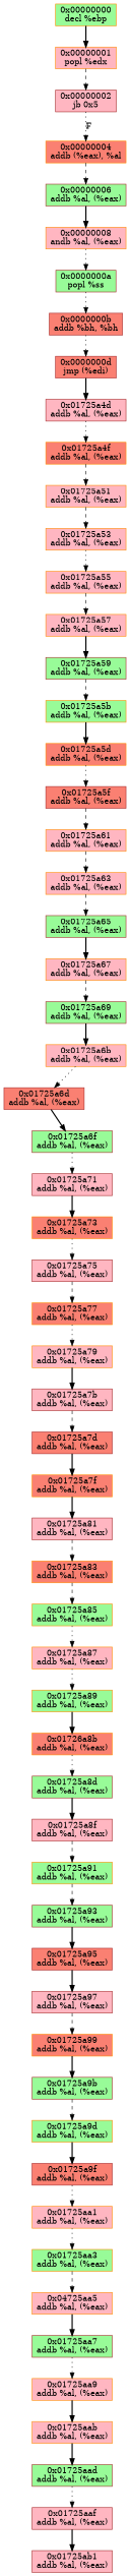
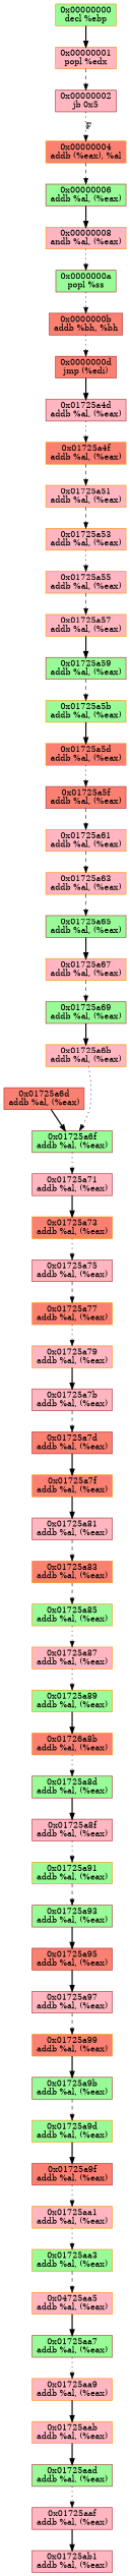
  digraph {
    node [color=darkorange fillcolor=lightpink shape=rectangle style=filled]
    edge [color="#000000" style=bold]
    n1 [fillcolor=palegreen label="0x00000000\ndecl %ebp"]
    n2 [label="0x00000001\npopl %edx"]
    n3 [color=brown label="0x00000002\njb 0x5"]
    n4 [fillcolor=salmon label="0x00000004\naddb (%eax), %al"]
    n5 [color=brown fillcolor=palegreen label="0x00000006\naddb %al, (%eax)"]
    n6 [label="0x00000008\nandb %al, (%eax)"]
    n7 [color=brown fillcolor=palegreen label="0x0000000a\npopl %ss"]
    n8 [color=brown fillcolor=salmon label="0x0000000b\naddb %bh, %bh"]
    n9 [color=brown fillcolor=salmon label="0x0000000d\njmp (%edi)"]
    n10 [color=brown label="0x01725a4d\naddb %al, (%eax)"]
    n11 [fillcolor=salmon label="0x01725a4f\naddb %al, (%eax)"]
    n12 [label="0x01725a51\naddb %al, (%eax)"]
    n13 [label="0x01725a53\naddb %al, (%eax)"]
    n14 [label="0x01725a55\naddb %al, (%eax)"]
    n15 [label="0x01725a57\naddb %al, (%eax)"]
    n16 [color=brown fillcolor=palegreen label="0x01725a59\naddb %al, (%eax)"]
    n17 [fillcolor=palegreen label="0x01725a5b\naddb %al, (%eax)"]
    n18 [fillcolor=salmon label="0x01725a5d\naddb %al, (%eax)"]
    n19 [color=brown fillcolor=salmon label="0x01725a5f\naddb %al, (%eax)"]
    n20 [label="0x01725a61\naddb %al, (%eax)"]
    n21 [label="0x01725a63\naddb %al, (%eax)"]
    n22 [color=brown fillcolor=palegreen label="0x01725a65\naddb %al, (%eax)"]
    n23 [label="0x01725a67\naddb %al, (%eax)"]
    n24 [color=brown fillcolor=palegreen label="0x01725a69\naddb %al, (%eax)"]
    n25 [label="0x01725a6b\naddb %al, (%eax)"]
    n26 [color=brown fillcolor=salmon label="0x01725a6d\naddb %al, (%eax)"]
    n27 [color=brown fillcolor=palegreen label="0x01725a6f\naddb %al, (%eax)"]
    n28 [color=brown label="0x01725a71\naddb %al, (%eax)"]
    n29 [fillcolor=salmon label="0x01725a73\naddb %al, (%eax)"]
    n30 [color=brown label="0x01725a75\naddb %al, (%eax)"]
    n31 [fillcolor=salmon label="0x01725a77\naddb %al, (%eax)"]
    n32 [label="0x01725a79\naddb %al, (%eax)"]
    n33 [color=brown label="0x01725a7b\naddb %al, (%eax)"]
    n34 [color=brown fillcolor=salmon label="0x01725a7d\naddb %al, (%eax)"]
    n35 [fillcolor=salmon label="0x01725a7f\naddb %al, (%eax)"]
    n36 [color=brown label="0x01725a81\naddb %al, (%eax)"]
    n37 [fillcolor=salmon label="0x01725a83\naddb %al, (%eax)"]
    n38 [fillcolor=palegreen label="0x01725a85\naddb %al, (%eax)"]
    n39 [label="0x01725a87\naddb %al, (%eax)"]
    n40 [fillcolor=palegreen label="0x01725a89\naddb %al, (%eax)"]
    n41 [fillcolor=salmon label="0x01726a8b\naddb %al, (%eax)"]
    n42 [color=brown fillcolor=palegreen label="0x01725a8d\naddb %al, (%eax)"]
    n43 [color=brown label="0x01725a8f\naddb %al, (%eax)"]
    n44 [fillcolor=palegreen label="0x01725a91\naddb %al, (%eax)"]
    n45 [color=brown fillcolor=palegreen label="0x01725a93\naddb %al, (%eax)"]
    n46 [color=brown fillcolor=salmon label="0x01725a95\naddb %al, (%eax)"]
    n47 [color=brown label="0x01725a97\naddb %al, (%eax)"]
    n48 [fillcolor=salmon label="0x01725a99\naddb %al, (%eax)"]
    n49 [color=brown fillcolor=palegreen label="0x01725a9b\naddb %al, (%eax)"]
    n50 [fillcolor=palegreen label="0x01725a9d\naddb %al, (%eax)"]
    n51 [color=brown fillcolor=salmon label="0x01725a9f\naddb %al, (%eax)"]
    n52 [label="0x01725aa1\naddb %al, (%eax)"]
    n53 [fillcolor=palegreen label="0x01725aa3\naddb %al, (%eax)"]
    n54 [label="0x04725aa5\naddb %al, (%eax)"]
    n55 [color=brown fillcolor=palegreen label="0x01725aa7\naddb %al, (%eax)"]
    n56 [label="0x01725aa9\naddb %al, (%eax)"]
    n57 [label="0x01725aab\naddb %al, (%eax)"]
    n58 [color=brown fillcolor=palegreen label="0x01725aad\naddb %al, (%eax)"]
    n59 [color=brown label="0x01725aaf\naddb %al, (%eax)"]
    n60 [color=brown label="0x01725ab1\naddb %al, (%eax)"]
    n1 -> n2
    n2 -> n3 [style=dashed]
    n3 -> n4 [label=F style=dotted]
    n4 -> n5 [style=dashed]
    n5 -> n6
    n6 -> n7 [style=dotted]
    n7 -> n8 [style=dotted]
    n8 -> n9 [style=dotted]
    n9 -> n10
    n10 -> n11 [style=dotted]
    n11 -> n12 [style=dashed]
    n12 -> n13 [style=dashed]
    n13 -> n14 [style=dotted]
    n14 -> n15 [style=dashed]
    n15 -> n16
    n16 -> n17 [style=dashed]
    n17 -> n18
    n18 -> n19 [style=dotted]
    n19 -> n20 [style=dashed]
    n20 -> n21 [style=dashed]
    n21 -> n22 [style=dashed]
    n22 -> n23
    n23 -> n24 [style=dashed]
    n24 -> n25
-   n25 -> n26 [style=dotted]
+   n25 -> n27 [style=dotted]
    n26 -> n27
    n27 -> n28 [style=dotted]
    n28 -> n29
    n29 -> n30 [style=dotted]
    n30 -> n31 [style=dashed]
    n31 -> n32 [style=dotted]
    n32 -> n33
    n33 -> n34 [style=dashed]
    n34 -> n35
    n35 -> n36
    n36 -> n37 [style=dashed]
    n37 -> n38 [style=dashed]
    n38 -> n39 [style=dotted]
    n39 -> n40 [style=dotted]
    n40 -> n41
    n41 -> n42 [style=dotted]
    n42 -> n43
-   n43 -> n44 [style=dashed]
+   n43 -> n44 [style=dotted]
    n44 -> n45 [style=dashed]
    n45 -> n46
    n46 -> n47
    n47 -> n48 [style=dashed]
    n48 -> n49
    n49 -> n50 [style=dashed]
    n50 -> n51
    n51 -> n52 [style=dotted]
    n52 -> n53 [style=dotted]
    n53 -> n54 [style=dashed]
    n54 -> n55
    n55 -> n56 [style=dotted]
    n56 -> n57
    n57 -> n58
    n58 -> n59 [style=dotted]
    n59 -> n60
  }
